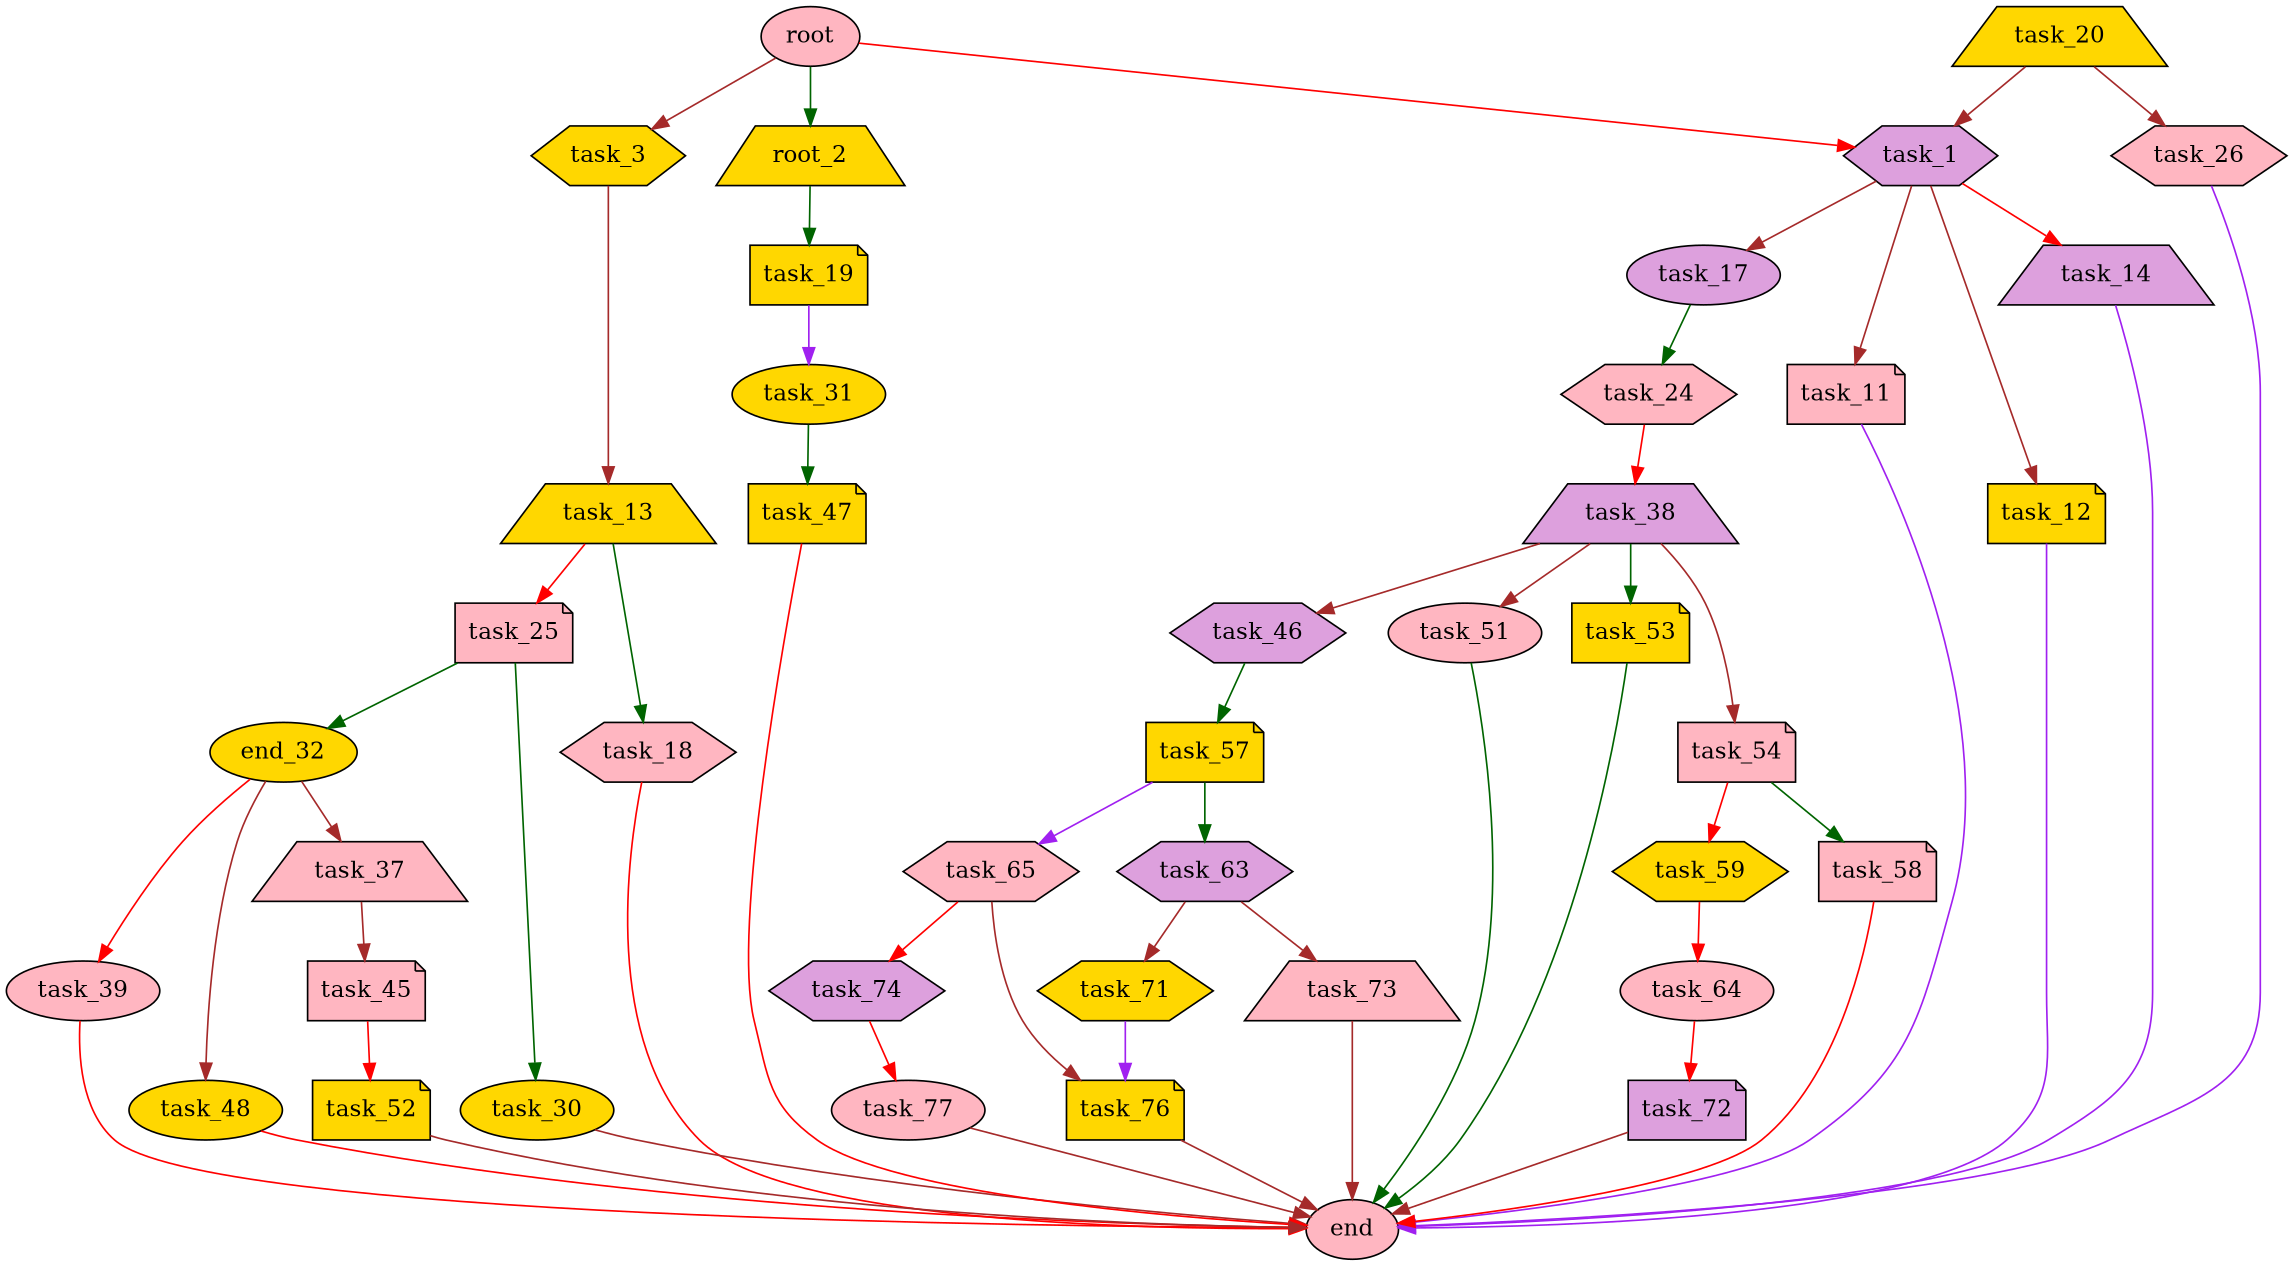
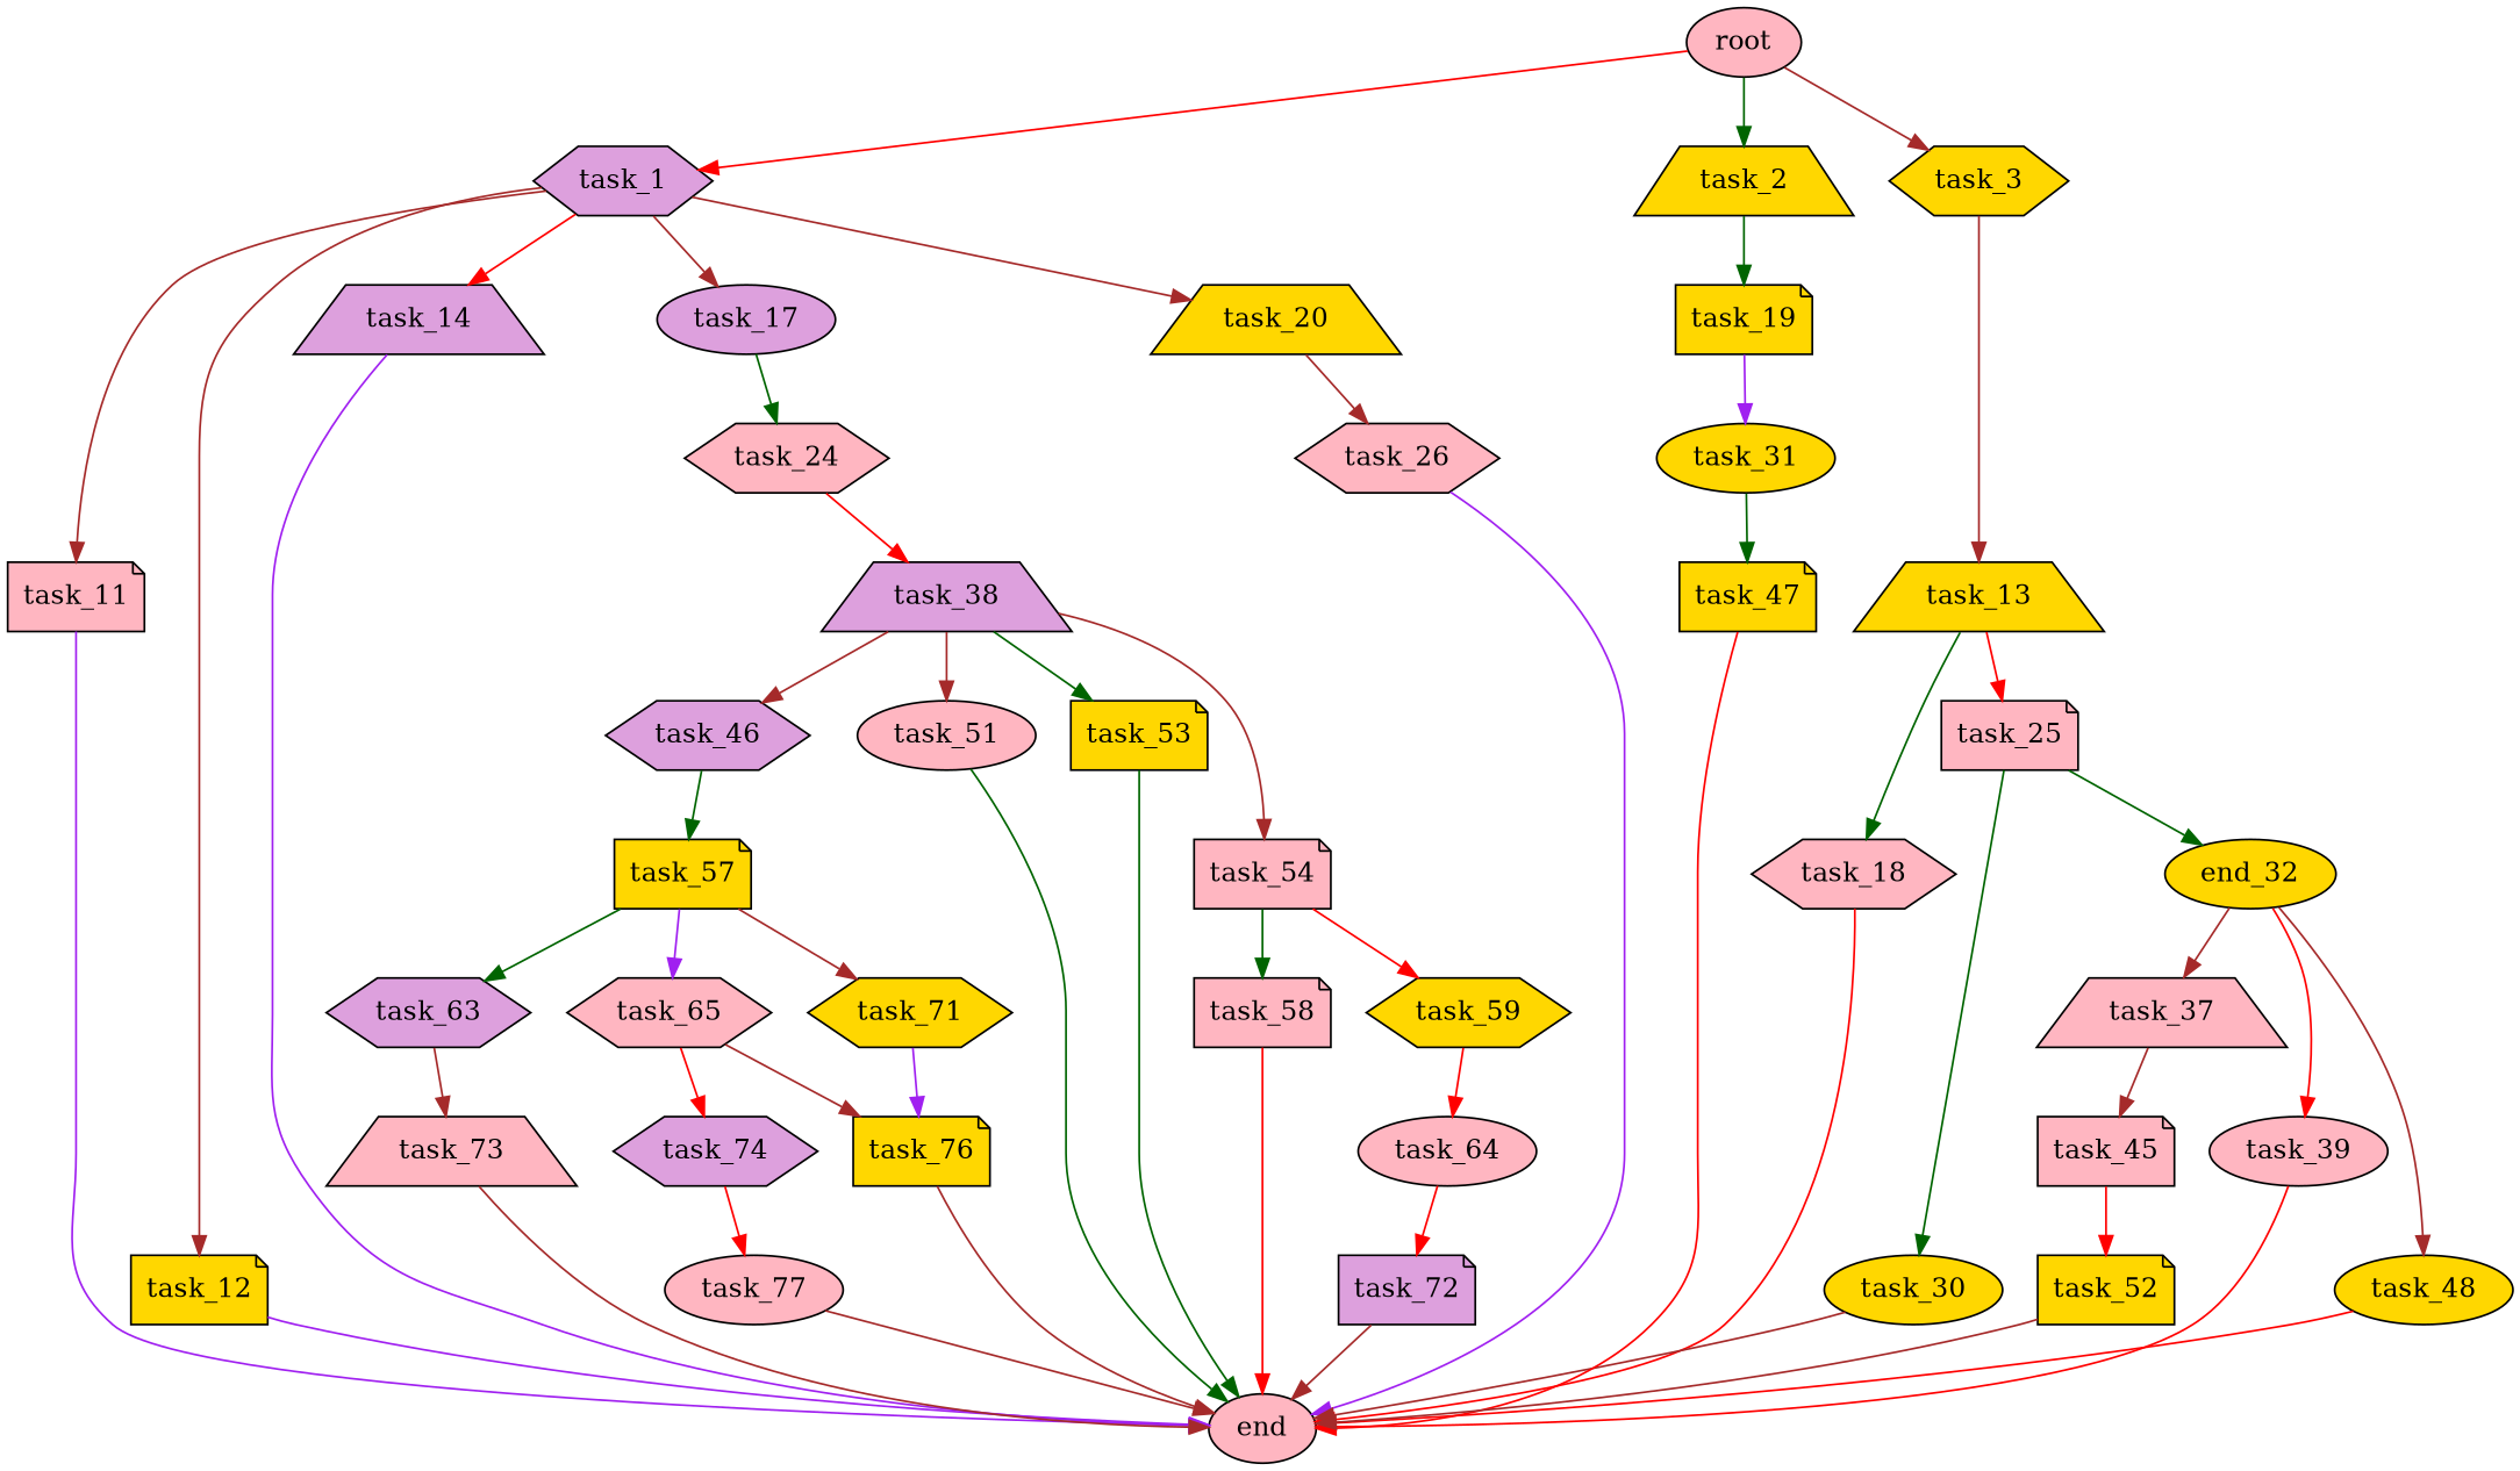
  digraph {
    node [fillcolor=lightpink shape=note style=filled]
    edge [color=brown]
    root [shape=ellipse]
    task_1 [fillcolor=plum shape=hexagon]
-   task_2 [fillcolor=gold shape=trapezium label=root_2]
+   task_2 [fillcolor=gold shape=trapezium]
    task_3 [fillcolor=gold shape=hexagon]
    task_11
    task_12 [fillcolor=gold]
    task_14 [fillcolor=plum shape=trapezium]
    task_17 [fillcolor=plum shape=ellipse]
    task_20 [fillcolor=gold shape=trapezium]
    task_19 [fillcolor=gold]
    task_13 [fillcolor=gold shape=trapezium]
    end [shape=ellipse]
    task_24 [shape=hexagon]
    task_26 [shape=hexagon]
    task_31 [fillcolor=gold shape=ellipse]
    task_18 [shape=hexagon]
    task_25
    task_30 [fillcolor=gold shape=ellipse]
    n19 [fillcolor=gold label=end_32 shape=ellipse]
    task_38 [fillcolor=plum shape=trapezium]
    task_47 [fillcolor=gold]
    task_46 [fillcolor=plum shape=hexagon]
    task_51 [shape=ellipse]
    task_53 [fillcolor=gold]
    task_54
    task_37 [shape=trapezium]
    task_39 [shape=ellipse]
    task_48 [fillcolor=gold shape=ellipse]
    task_45
    task_52 [fillcolor=gold]
    task_57 [fillcolor=gold]
    task_58
    task_59 [fillcolor=gold shape=hexagon]
    task_63 [fillcolor=plum shape=hexagon]
    task_65 [shape=hexagon]
    task_64 [shape=ellipse]
    task_71 [fillcolor=gold shape=hexagon]
    task_73 [shape=trapezium]
    task_74 [fillcolor=plum shape=hexagon]
    task_76 [fillcolor=gold]
    task_72 [fillcolor=plum]
    task_77 [shape=ellipse]
    root -> task_1 [color=red]
    root -> task_2 [color=darkgreen]
    root -> task_3
    task_1 -> task_11
    task_1 -> task_12
    task_1 -> task_14 [color=red]
    task_1 -> task_17
-   task_20 -> task_1
+   task_1 -> task_20
    task_2 -> task_19 [color=darkgreen]
    task_3 -> task_13
    task_11 -> end [color=purple]
    task_12 -> end [color=purple]
    task_14 -> end [color=purple]
    task_17 -> task_24 [color=darkgreen]
    task_20 -> task_26
    task_19 -> task_31 [color=purple]
    task_13 -> task_18 [color=darkgreen]
    task_13 -> task_25 [color=red]
    task_24 -> task_38 [color=red]
    task_26 -> end [color=purple]
    task_31 -> task_47 [color=darkgreen]
    task_18 -> end [color=red]
    task_25 -> task_30 [color=darkgreen]
    task_25 -> n19 [color=darkgreen]
    task_30 -> end
    n19 -> task_37
    n19 -> task_39 [color=red]
    n19 -> task_48
    task_38 -> task_46
    task_38 -> task_51
    task_38 -> task_53 [color=darkgreen]
    task_38 -> task_54
    task_47 -> end [color=red]
    task_46 -> task_57 [color=darkgreen]
    task_51 -> end [color=darkgreen]
    task_53 -> end [color=darkgreen]
    task_54 -> task_58 [color=darkgreen]
    task_54 -> task_59 [color=red]
    task_37 -> task_45
    task_39 -> end [color=red]
    task_48 -> end [color=red]
    task_45 -> task_52 [color=red]
    task_52 -> end
    task_57 -> task_63 [color=darkgreen]
    task_57 -> task_65 [color=purple]
    task_58 -> end [color=red]
    task_59 -> task_64 [color=red]
-   task_63 -> task_71
+   task_57 -> task_71
    task_63 -> task_73
    task_65 -> task_74 [color=red]
    task_65 -> task_76
    task_64 -> task_72 [color=red]
    task_71 -> task_76 [color=purple]
    task_73 -> end
    task_74 -> task_77 [color=red]
    task_76 -> end
    task_72 -> end
    task_77 -> end
  }
